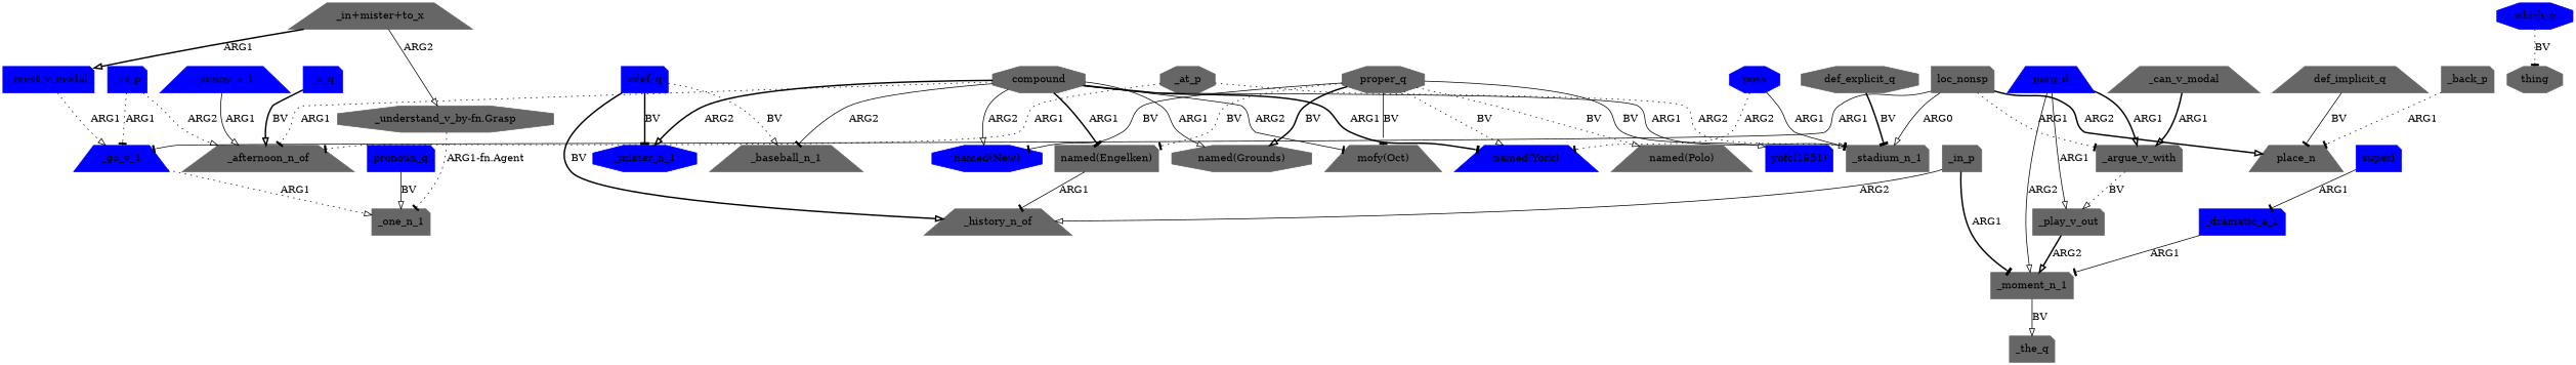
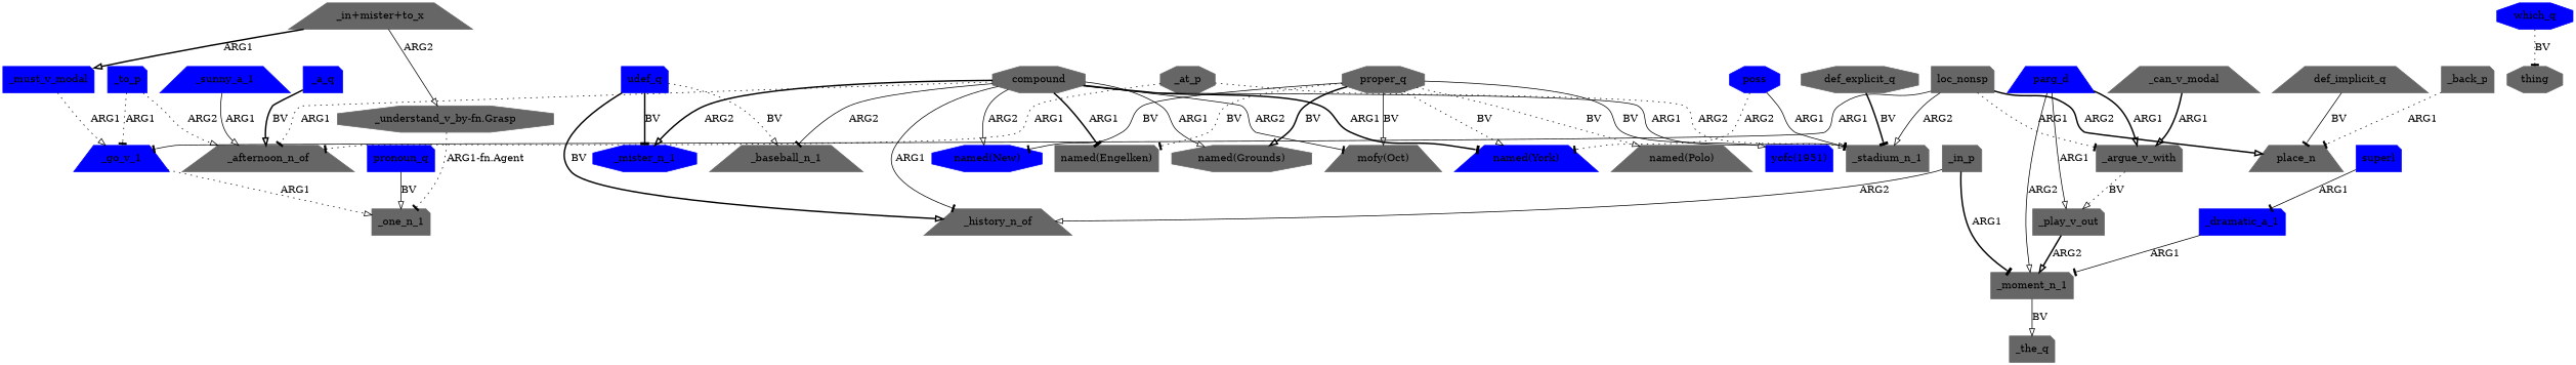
  digraph {
    node [color=gray40 shape=note style=filled]
    edge [arrowhead=onormal style=solid]
    _at_p [shape=octagon]
    _stadium_n_1
    _afternoon_n_of [shape=trapezium]
    _a_q [color=blue]
    _argue_v_with
    _play_v_out
    _moment_n_1
    _the_q
    compound [shape=octagon]
    "named(Engelken)"
    "named(New)" [color=blue shape=octagon]
    _history_n_of [shape=trapezium]
    _mister_n_1 [color=blue shape=octagon]
    _baseball_n_1 [shape=trapezium]
    "mofy(Oct)" [shape=trapezium]
    "named(York)" [color=blue shape=trapezium]
    "named(Grounds)" [shape=octagon]
    "named(Polo)" [shape=trapezium]
    "yofc(1951)" [color=blue]
    proper_q [shape=octagon]
    _in_p
    udef_q [color=blue]
    "_understand_v_by-fn.Grasp" [shape=octagon]
    _one_n_1
    _can_v_modal [shape=trapezium]
    thing [shape=octagon]
    loc_nonsp
    place_n [shape=trapezium]
    _go_v_1 [color=blue shape=trapezium]
    _to_p [color=blue]
    def_implicit_q [shape=trapezium]
    parg_d [color=blue shape=trapezium]
    superl [color=blue]
    _dramatic_a_1 [color=blue]
    poss [color=blue shape=octagon]
    n36 [label="_in+mister+to_x" shape=trapezium]
    _must_v_modal [color=blue]
    _sunny_a_1 [color=blue shape=trapezium]
    pronoun_q [color=blue]
    def_explicit_q [shape=octagon]
    _back_p
    which_q [color=blue shape=octagon]
    _at_p -> _stadium_n_1 [label=ARG2 style=dotted]
    _at_p -> _afternoon_n_of [arrowhead=tee label=ARG1 style=dotted]
    _a_q -> _afternoon_n_of [label=BV style=bold]
    _argue_v_with -> _play_v_out [label=BV style=dotted]
    _play_v_out -> _moment_n_1 [label=ARG2 style=bold]
    _moment_n_1 -> _the_q [label=BV]
    compound -> _stadium_n_1 [arrowhead=tee label=ARG1]
    compound -> _afternoon_n_of [arrowhead=tee label=ARG1 style=dotted]
    compound -> "named(Engelken)" [arrowhead=tee label=ARG1 style=bold]
    compound -> "named(New)" [label=ARG2]
-   "named(Engelken)" -> _history_n_of [arrowhead=tee label=ARG1]
+   compound -> _history_n_of [arrowhead=tee label=ARG1]
    compound -> _mister_n_1 [label=ARG2 style=bold]
    compound -> _baseball_n_1 [arrowhead=tee label=ARG2]
    compound -> "mofy(Oct)" [arrowhead=tee label=ARG2]
    compound -> "named(York)" [arrowhead=tee label=ARG1 style=bold]
    compound -> "named(Grounds)" [label=ARG1]
    proper_q -> "named(Engelken)" [arrowhead=tee label=BV style=dotted]
    proper_q -> "named(New)" [arrowhead=tee label=BV]
-   proper_q -> "mofy(Oct)" [arrowhead=tee label=BV]
+   proper_q -> "mofy(Oct)" [label=BV]
    proper_q -> "named(York)" [label=BV style=dotted]
    proper_q -> "named(Grounds)" [label=BV style=bold]
    proper_q -> "named(Polo)" [label=BV style=dotted]
    proper_q -> "yofc(1951)" [label=BV]
    _in_p -> _moment_n_1 [arrowhead=tee label=ARG1 style=bold]
    _in_p -> _history_n_of [label=ARG2]
    udef_q -> _history_n_of [label=BV style=bold]
    udef_q -> _mister_n_1 [arrowhead=tee label=BV style=bold]
    udef_q -> _baseball_n_1 [label=BV style=dotted]
    "_understand_v_by-fn.Grasp" -> _one_n_1 [arrowhead=tee label="ARG1-fn.Agent" style=dotted]
    _can_v_modal -> _argue_v_with [label=ARG1 style=bold]
-   loc_nonsp -> _stadium_n_1 [label=ARG0]
+   loc_nonsp -> _stadium_n_1 [label=ARG2]
    loc_nonsp -> _argue_v_with [arrowhead=tee label=ARG1 style=dotted]
    loc_nonsp -> place_n [label=ARG2 style=bold]
    loc_nonsp -> _go_v_1 [arrowhead=tee label=ARG1]
    _go_v_1 -> _one_n_1 [label=ARG1 style=dotted]
    _to_p -> _afternoon_n_of [label=ARG2 style=dotted]
    _to_p -> _go_v_1 [arrowhead=tee label=ARG1 style=dotted]
    def_implicit_q -> place_n [arrowhead=tee label=BV]
    parg_d -> _argue_v_with [label=ARG1 style=bold]
    parg_d -> _play_v_out [label=ARG1]
    parg_d -> _moment_n_1 [label=ARG2]
    superl -> _dramatic_a_1 [arrowhead=tee label=ARG1]
    _dramatic_a_1 -> _moment_n_1 [arrowhead=tee label=ARG1]
    poss -> _stadium_n_1 [arrowhead=tee label=ARG1]
    poss -> "named(York)" [arrowhead=tee label=ARG2 style=dotted]
    n36 -> "_understand_v_by-fn.Grasp" [label=ARG2]
    n36 -> _must_v_modal [label=ARG1 style=bold]
    _must_v_modal -> _go_v_1 [label=ARG1 style=dotted]
    _sunny_a_1 -> _afternoon_n_of [label=ARG1]
    pronoun_q -> _one_n_1 [label=BV]
    def_explicit_q -> _stadium_n_1 [arrowhead=tee label=BV style=bold]
    _back_p -> place_n [arrowhead=tee label=ARG1 style=dotted]
    which_q -> thing [arrowhead=tee label=BV style=dotted]
  }
